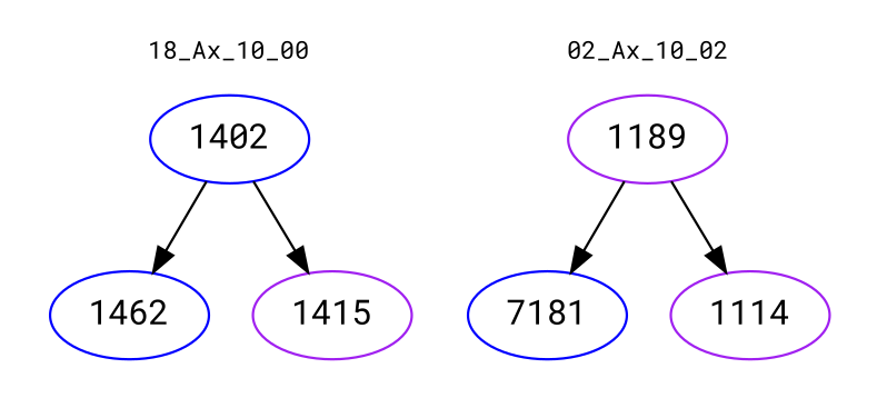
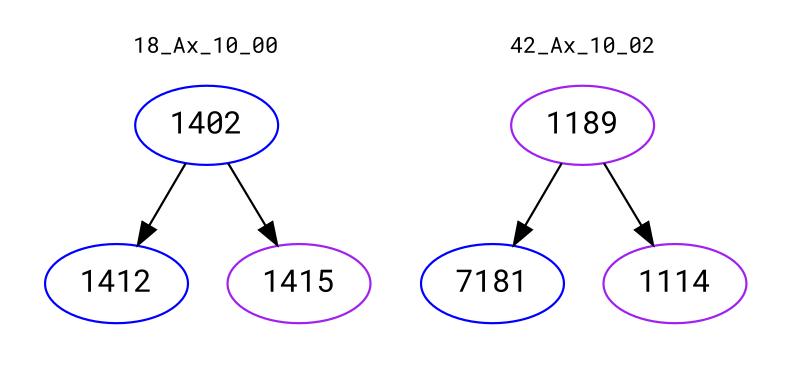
  digraph {
    fontname="Roboto Mono"
    node [color=blue fontname="Roboto Mono"]
    edge [color=black fontname="Roboto Mono"]
    n1 [label=1402]
-   n2 [label=1462]
+   n2 [label=1412]
    n3 [color=purple label=1415]
    n4 [color=purple label=1189]
    n5 [label=7181]
    n6 [color=purple label=1114]
    subgraph cluster_1 {
      color=white
      fontsize=10
      label="18_Ax_10_00"
      n1
      n2
      n3
    }
    subgraph cluster_2 {
      color=white
      fontsize=10
-     label="02_Ax_10_02"
+     label="42_Ax_10_02"
      n4
      n5
      n6
    }
    n1 -> n2
    n1 -> n3
    n4 -> n5
    n4 -> n6
  }
